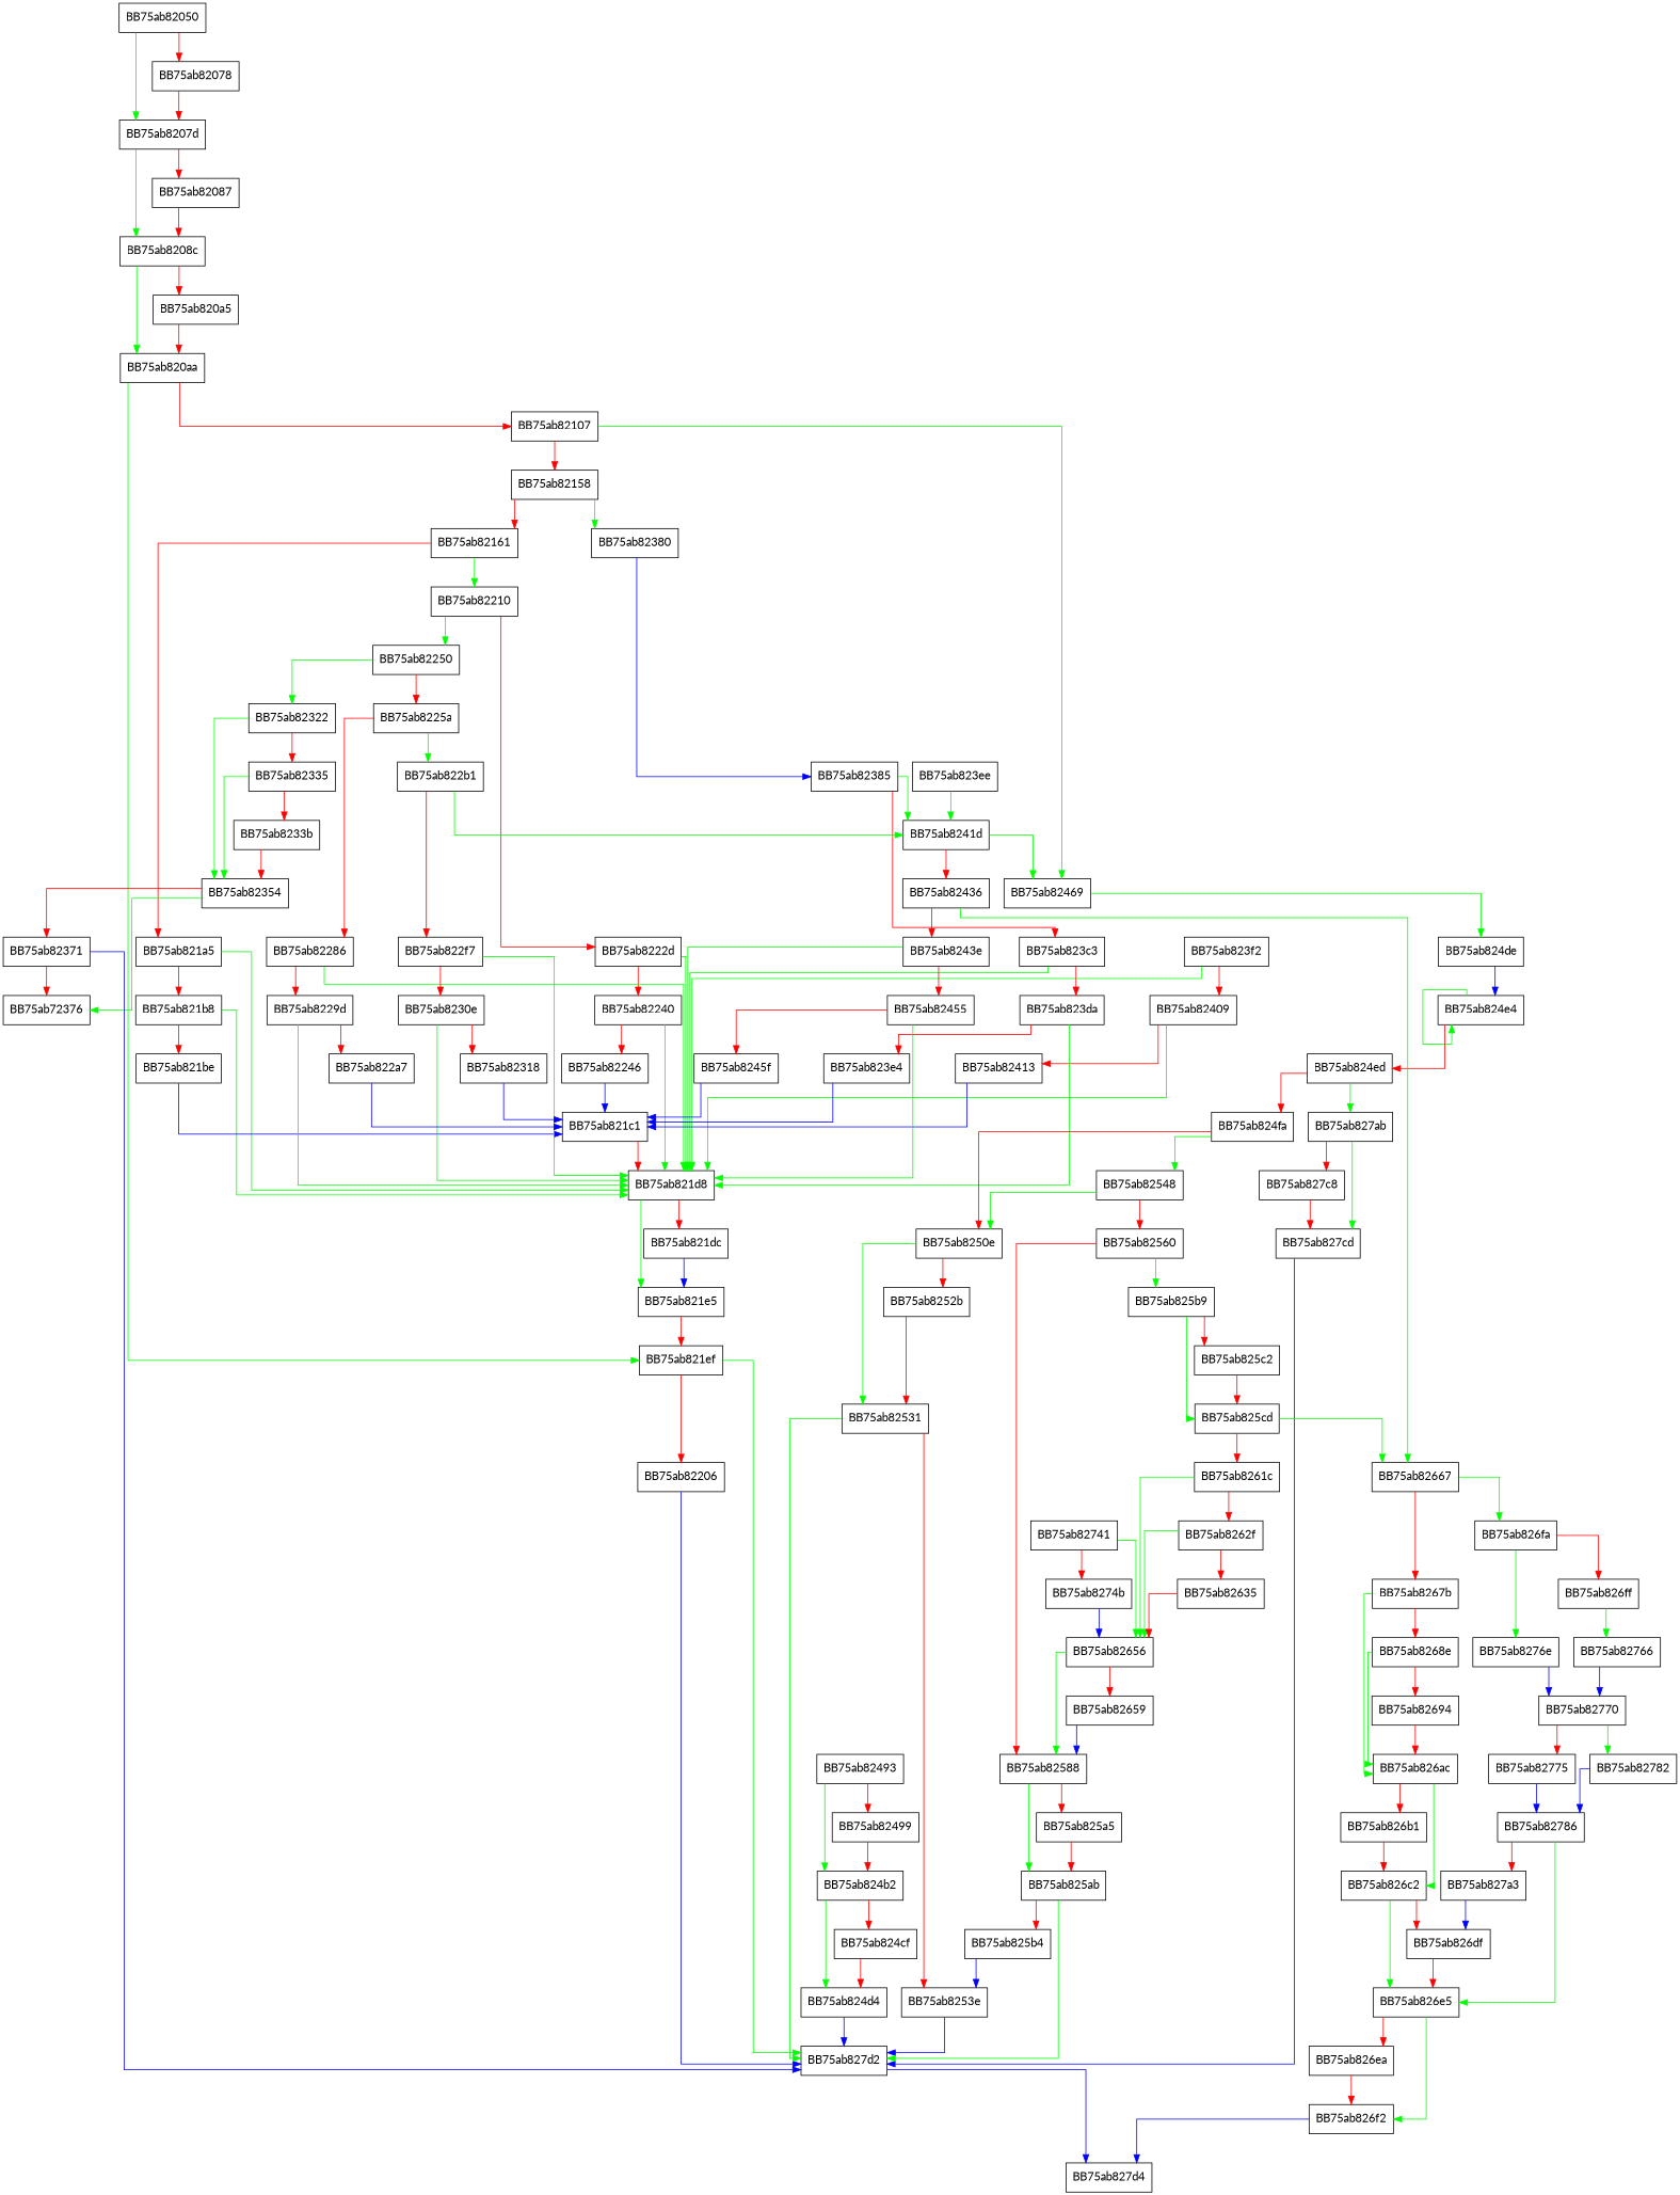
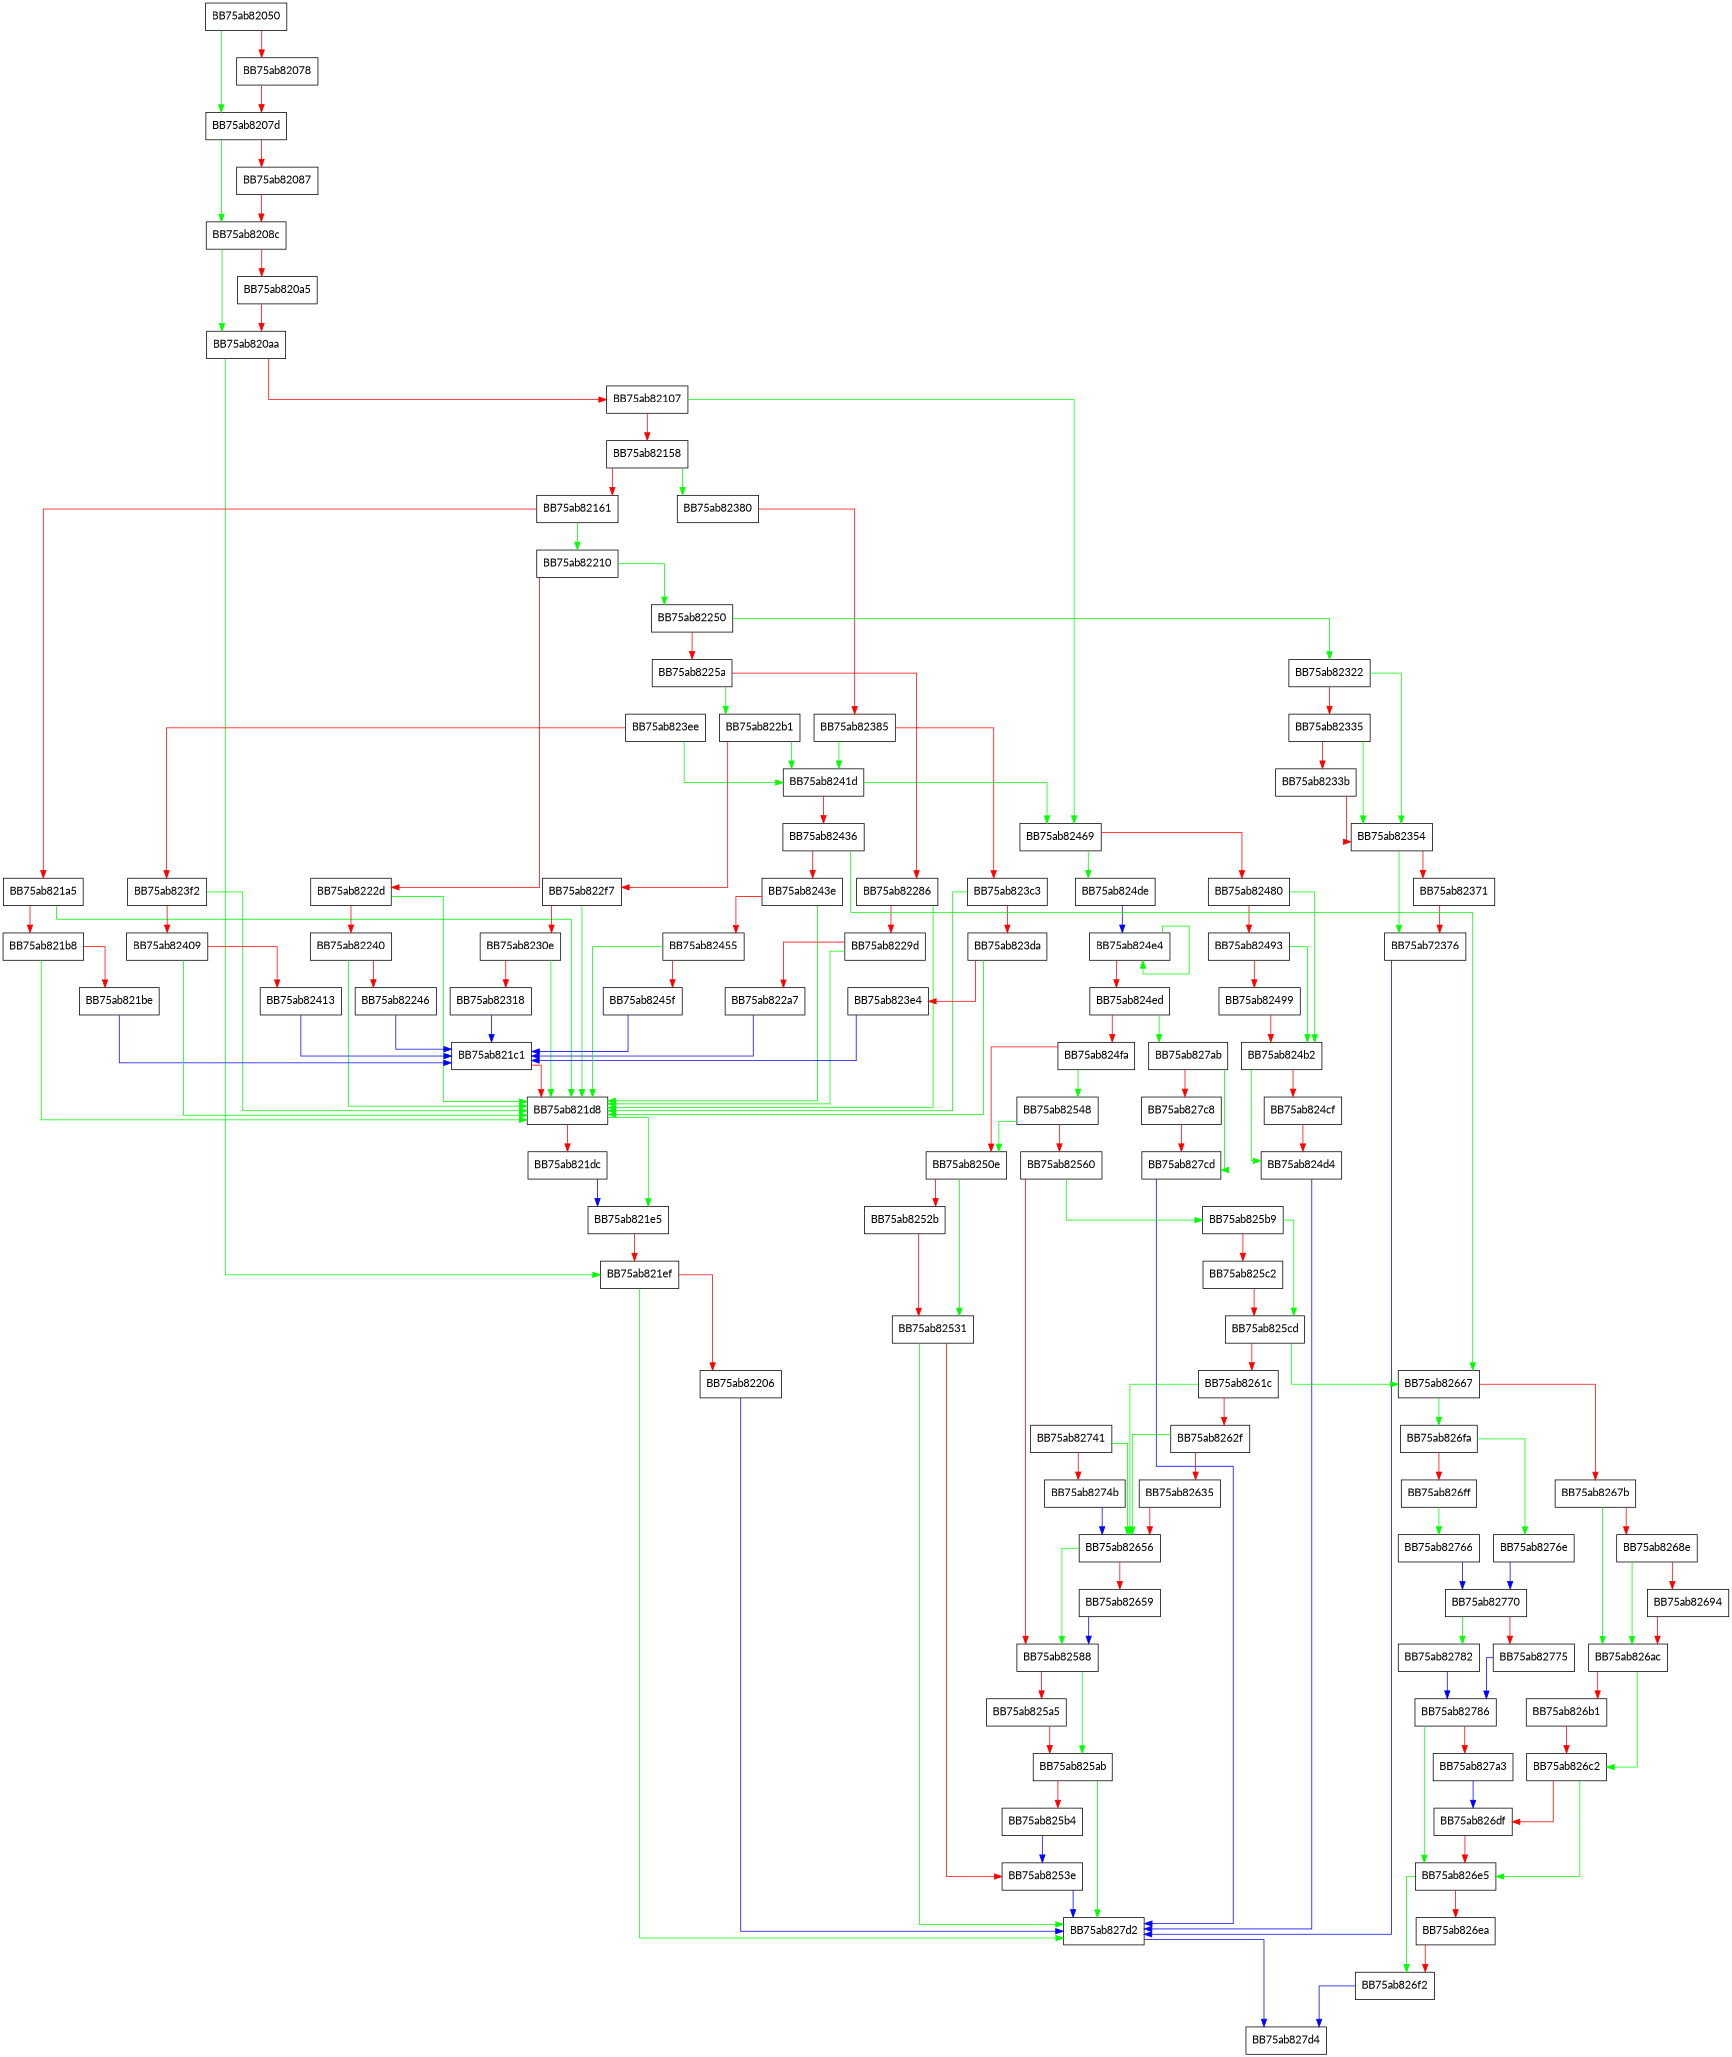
  digraph {
    fontname=Lato
    splines=ortho
    node [fontname=Lato shape=box]
    edge [color=red fontname=Lato]
    BB75ab82050
    BB75ab8207d
    BB75ab82078
    BB75ab8208c
    BB75ab82087
    BB75ab820aa
    BB75ab820a5
    BB75ab821ef
    BB75ab82107
    BB75ab827d2
    BB75ab82206
    BB75ab82469
    BB75ab82158
    BB75ab827d4
    BB75ab824de
+   BB75ab82480
    BB75ab82380
    BB75ab82161
    BB75ab824e4
    BB75ab824b2
    BB75ab82493
    BB75ab82385
    BB75ab82210
    BB75ab821a5
    BB75ab823ee
    BB75ab8241d
    BB75ab823f2
    BB75ab823c3
    BB75ab82250
    BB75ab8222d
    BB75ab821d8
    BB75ab821b8
    BB75ab82322
    BB75ab8225a
    BB75ab82240
    BB75ab821e5
    BB75ab821dc
    BB75ab821be
    BB75ab821c1
    BB75ab82354
    BB75ab82335
    BB75ab822b1
    BB75ab82286
    BB75ab82246
    n45 [label=BB75ab72376]
    BB75ab82371
    BB75ab8233b
    BB75ab822f7
    BB75ab8229d
    BB75ab82436
    BB75ab8230e
    BB75ab822a7
    BB75ab82667
    BB75ab8243e
    BB75ab82318
    BB75ab82409
    BB75ab823da
    BB75ab823e4
    BB75ab82413
    BB75ab826fa
    BB75ab8267b
    BB75ab82455
    BB75ab8276e
    BB75ab826ff
    BB75ab826ac
    BB75ab8268e
    BB75ab8245f
    BB75ab824ed
    BB75ab824d4
    BB75ab824cf
    BB75ab82499
    BB75ab827ab
    BB75ab824fa
    BB75ab827cd
    BB75ab827c8
    BB75ab82548
    BB75ab8250e
    BB75ab82560
    BB75ab82531
    BB75ab8252b
    BB75ab825b9
    BB75ab82588
    BB75ab8253e
    BB75ab825cd
    BB75ab825c2
    BB75ab825ab
    BB75ab825a5
    BB75ab8261c
    BB75ab825b4
    n90 [label=BB75ab82656]
    BB75ab8262f
    BB75ab82659
    BB75ab82635
    BB75ab82770
    BB75ab82766
    BB75ab826c2
    BB75ab826b1
    BB75ab82694
    BB75ab826e5
    BB75ab826df
    BB75ab826f2
    BB75ab826ea
    BB75ab82782
    BB75ab82775
    BB75ab82741
    BB75ab8274b
    BB75ab82786
    BB75ab827a3
    BB75ab82050 -> BB75ab8207d [color=green]
    BB75ab82050 -> BB75ab82078
    BB75ab8207d -> BB75ab8208c [color=green]
    BB75ab8207d -> BB75ab82087
    BB75ab82078 -> BB75ab8207d
    BB75ab8208c -> BB75ab820aa [color=green]
    BB75ab8208c -> BB75ab820a5
    BB75ab82087 -> BB75ab8208c
    BB75ab820aa -> BB75ab821ef [color=green]
    BB75ab820aa -> BB75ab82107
    BB75ab820a5 -> BB75ab820aa
    BB75ab821ef -> BB75ab827d2 [color=green]
    BB75ab821ef -> BB75ab82206
    BB75ab82107 -> BB75ab82469 [color=green]
    BB75ab82107 -> BB75ab82158
    BB75ab827d2 -> BB75ab827d4 [color=blue]
    BB75ab82206 -> BB75ab827d2 [color=blue]
    BB75ab82469 -> BB75ab824de [color=green]
+   BB75ab82469 -> BB75ab82480
    BB75ab82158 -> BB75ab82380 [color=green]
    BB75ab82158 -> BB75ab82161
    BB75ab824de -> BB75ab824e4 [color=blue]
-   BB75ab82380 -> BB75ab82385 [color=blue]
+   BB75ab82480 -> BB75ab824b2 [color=green]
+   BB75ab82480 -> BB75ab82493
+   BB75ab82380 -> BB75ab82385
    BB75ab82161 -> BB75ab82210 [color=green]
    BB75ab82161 -> BB75ab821a5
    BB75ab824e4 -> BB75ab824e4 [color=green]
    BB75ab824e4 -> BB75ab824ed
    BB75ab824b2 -> BB75ab824d4 [color=green]
    BB75ab824b2 -> BB75ab824cf
    BB75ab82493 -> BB75ab824b2 [color=green]
    BB75ab82493 -> BB75ab82499
    BB75ab82385 -> BB75ab8241d [color=green]
    BB75ab82385 -> BB75ab823c3
    BB75ab82210 -> BB75ab82250 [color=green]
    BB75ab82210 -> BB75ab8222d
    BB75ab821a5 -> BB75ab821d8 [color=green]
    BB75ab821a5 -> BB75ab821b8
    BB75ab823ee -> BB75ab8241d [color=green]
+   BB75ab823ee -> BB75ab823f2
    BB75ab8241d -> BB75ab82469 [color=green]
    BB75ab8241d -> BB75ab82436
    BB75ab823f2 -> BB75ab821d8 [color=green]
    BB75ab823f2 -> BB75ab82409
    BB75ab823c3 -> BB75ab821d8 [color=green]
    BB75ab823c3 -> BB75ab823da
    BB75ab82250 -> BB75ab82322 [color=green]
    BB75ab82250 -> BB75ab8225a
    BB75ab8222d -> BB75ab821d8 [color=green]
    BB75ab8222d -> BB75ab82240
    BB75ab821d8 -> BB75ab821e5 [color=green]
    BB75ab821d8 -> BB75ab821dc
    BB75ab821b8 -> BB75ab821d8 [color=green]
    BB75ab821b8 -> BB75ab821be
    BB75ab82322 -> BB75ab82354 [color=green]
    BB75ab82322 -> BB75ab82335
    BB75ab8225a -> BB75ab822b1 [color=green]
    BB75ab8225a -> BB75ab82286
    BB75ab82240 -> BB75ab821d8 [color=green]
    BB75ab82240 -> BB75ab82246
    BB75ab821e5 -> BB75ab821ef
    BB75ab821dc -> BB75ab821e5 [color=blue]
    BB75ab821be -> BB75ab821c1 [color=blue]
    BB75ab821c1 -> BB75ab821d8
    BB75ab82354 -> n45 [color=green]
    BB75ab82354 -> BB75ab82371
    BB75ab82335 -> BB75ab82354 [color=green]
    BB75ab82335 -> BB75ab8233b
    BB75ab822b1 -> BB75ab8241d [color=green]
    BB75ab822b1 -> BB75ab822f7
    BB75ab82286 -> BB75ab821d8 [color=green]
    BB75ab82286 -> BB75ab8229d
    BB75ab82246 -> BB75ab821c1 [color=blue]
-   BB75ab82371 -> BB75ab827d2 [color=blue]
+   n45 -> BB75ab827d2 [color=blue]
    BB75ab82371 -> n45
    BB75ab8233b -> BB75ab82354
    BB75ab822f7 -> BB75ab821d8 [color=green]
    BB75ab822f7 -> BB75ab8230e
    BB75ab8229d -> BB75ab821d8 [color=green]
    BB75ab8229d -> BB75ab822a7
    BB75ab82436 -> BB75ab82667 [color=green]
    BB75ab82436 -> BB75ab8243e
    BB75ab8230e -> BB75ab821d8 [color=green]
    BB75ab8230e -> BB75ab82318
    BB75ab822a7 -> BB75ab821c1 [color=blue]
    BB75ab82667 -> BB75ab826fa [color=green]
    BB75ab82667 -> BB75ab8267b
    BB75ab8243e -> BB75ab821d8 [color=green]
    BB75ab8243e -> BB75ab82455
    BB75ab82318 -> BB75ab821c1 [color=blue]
    BB75ab82409 -> BB75ab821d8 [color=green]
    BB75ab82409 -> BB75ab82413
    BB75ab823da -> BB75ab821d8 [color=green]
    BB75ab823da -> BB75ab823e4
    BB75ab823e4 -> BB75ab821c1 [color=blue]
    BB75ab82413 -> BB75ab821c1 [color=blue]
    BB75ab826fa -> BB75ab8276e [color=green]
    BB75ab826fa -> BB75ab826ff
    BB75ab8267b -> BB75ab826ac [color=green]
    BB75ab8267b -> BB75ab8268e
    BB75ab82455 -> BB75ab821d8 [color=green]
    BB75ab82455 -> BB75ab8245f
    BB75ab8276e -> BB75ab82770 [color=blue]
    BB75ab826ff -> BB75ab82766 [color=green]
    BB75ab826ac -> BB75ab826c2 [color=green]
    BB75ab826ac -> BB75ab826b1
    BB75ab8268e -> BB75ab826ac [color=green]
    BB75ab8268e -> BB75ab82694
    BB75ab8245f -> BB75ab821c1 [color=blue]
    BB75ab824ed -> BB75ab827ab [color=green]
    BB75ab824ed -> BB75ab824fa
    BB75ab824d4 -> BB75ab827d2 [color=blue]
    BB75ab824cf -> BB75ab824d4
    BB75ab82499 -> BB75ab824b2
    BB75ab827ab -> BB75ab827cd [color=green]
    BB75ab827ab -> BB75ab827c8
    BB75ab824fa -> BB75ab82548 [color=green]
    BB75ab824fa -> BB75ab8250e
    BB75ab827cd -> BB75ab827d2 [color=blue]
    BB75ab827c8 -> BB75ab827cd
    BB75ab82548 -> BB75ab8250e [color=green]
    BB75ab82548 -> BB75ab82560
    BB75ab8250e -> BB75ab82531 [color=green]
    BB75ab8250e -> BB75ab8252b
    BB75ab82560 -> BB75ab825b9 [color=green]
    BB75ab82560 -> BB75ab82588
    BB75ab82531 -> BB75ab827d2 [color=green]
    BB75ab82531 -> BB75ab8253e
    BB75ab8252b -> BB75ab82531
    BB75ab825b9 -> BB75ab825cd [color=green]
    BB75ab825b9 -> BB75ab825c2
    BB75ab82588 -> BB75ab825ab [color=green]
    BB75ab82588 -> BB75ab825a5
    BB75ab8253e -> BB75ab827d2 [color=blue]
    BB75ab825cd -> BB75ab82667 [color=green]
    BB75ab825cd -> BB75ab8261c
    BB75ab825c2 -> BB75ab825cd
    BB75ab825ab -> BB75ab827d2 [color=green]
    BB75ab825ab -> BB75ab825b4
    BB75ab825a5 -> BB75ab825ab
    BB75ab8261c -> n90 [color=green]
    BB75ab8261c -> BB75ab8262f
    BB75ab825b4 -> BB75ab8253e [color=blue]
    n90 -> BB75ab82588 [color=green]
    n90 -> BB75ab82659
    BB75ab8262f -> n90 [color=green]
    BB75ab8262f -> BB75ab82635
    BB75ab82659 -> BB75ab82588 [color=blue]
    BB75ab82635 -> n90
    BB75ab82770 -> BB75ab82782 [color=green]
    BB75ab82770 -> BB75ab82775
    BB75ab82766 -> BB75ab82770 [color=blue]
    BB75ab826c2 -> BB75ab826e5 [color=green]
    BB75ab826c2 -> BB75ab826df
    BB75ab826b1 -> BB75ab826c2
    BB75ab82694 -> BB75ab826ac
    BB75ab826e5 -> BB75ab826f2 [color=green]
    BB75ab826e5 -> BB75ab826ea
    BB75ab826df -> BB75ab826e5
    BB75ab826f2 -> BB75ab827d4 [color=blue]
    BB75ab826ea -> BB75ab826f2
    BB75ab82782 -> BB75ab82786 [color=blue]
    BB75ab82775 -> BB75ab82786 [color=blue]
    BB75ab82741 -> n90 [color=green]
    BB75ab82741 -> BB75ab8274b
    BB75ab8274b -> n90 [color=blue]
    BB75ab82786 -> BB75ab826e5 [color=green]
    BB75ab82786 -> BB75ab827a3
    BB75ab827a3 -> BB75ab826df [color=blue]
  }
